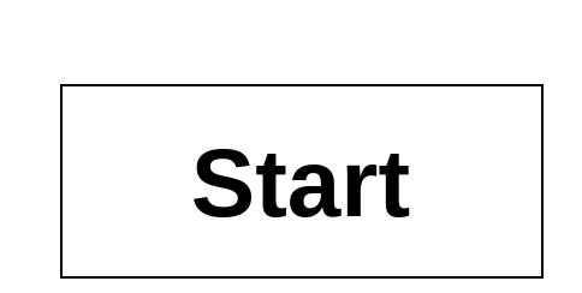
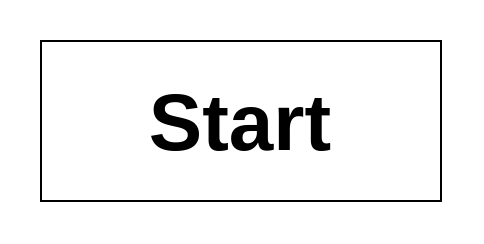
  <mxCell id="0" />
  <mxCell id="1" parent="0" />
- <mxCell id="2" value="Start" style="rounded=0;whiteSpace=wrap;html=1;fontStyle=1;fontSize=40;" vertex="1" parent="1"><mxGeometry x="25" y="35" width="200" height="80" as="geometry" /></mxCell>
+ <mxCell id="2" value="Start" style="rounded=0;whiteSpace=wrap;html=1;fontStyle=1;fontSize=40;" vertex="1" parent="1"><mxGeometry x="20" y="20" width="200" height="80" as="geometry" /></mxCell>
